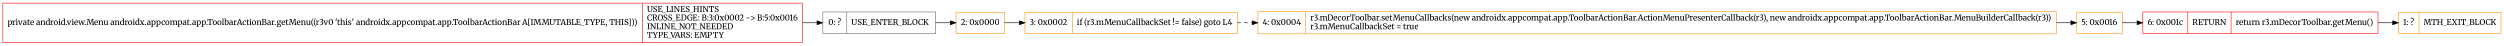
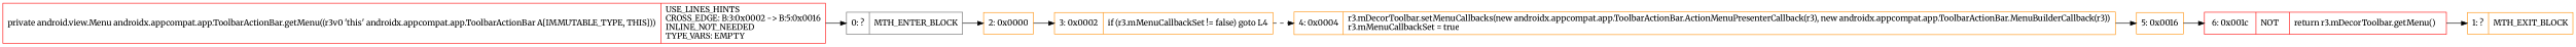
  digraph {
    fontname=Merriweather
    rankdir=LR
    node [color=darkorange fontname=Merriweather shape=record]
    edge [fontname=Merriweather]
-   n1 [color=gray40 label="{0\:\ ?|USE_ENTER_BLOCK\l}"]
+   n1 [color=gray40 label="{0\:\ ?|MTH_ENTER_BLOCK\l}"]
    n2 [label="{2\:\ 0x0000}"]
    n3 [label="{3\:\ 0x0002|if (r3.mMenuCallbackSet != false) goto L4\l}"]
    n4 [label="{4\:\ 0x0004|r3.mDecorToolbar.setMenuCallbacks(new androidx.appcompat.app.ToolbarActionBar.ActionMenuPresenterCallback(r3), new androidx.appcompat.app.ToolbarActionBar.MenuBuilderCallback(r3))\lr3.mMenuCallbackSet = true\l}"]
    n5 [label="{5\:\ 0x0016}"]
-   n6 [color=red label="{6\:\ 0x001c|RETURN\l|return r3.mDecorToolbar.getMenu()\l}"]
+   n6 [color=red label="{6\:\ 0x001c|NOT\l|return r3.mDecorToolbar.getMenu()\l}"]
    n7 [label="{1\:\ ?|MTH_EXIT_BLOCK\l}"]
    n8 [color=red label="{private android.view.Menu androidx.appcompat.app.ToolbarActionBar.getMenu((r3v0 'this' androidx.appcompat.app.ToolbarActionBar A[IMMUTABLE_TYPE, THIS]))  | USE_LINES_HINTS\lCROSS_EDGE: B:3:0x0002 \-\> B:5:0x0016\lINLINE_NOT_NEEDED\lTYPE_VARS: EMPTY\l}"]
    n1 -> n2
    n2 -> n3
    n3 -> n4 [style=dashed]
    n4 -> n5
    n5 -> n6
    n6 -> n7
    n8 -> n1
  }
